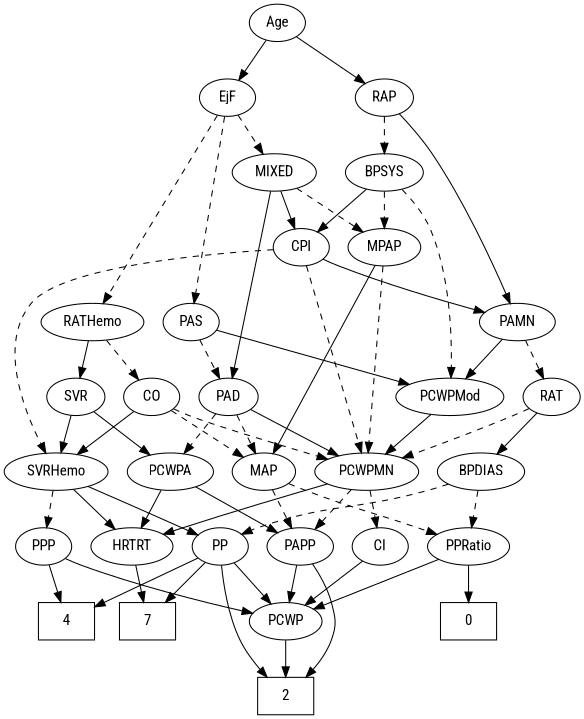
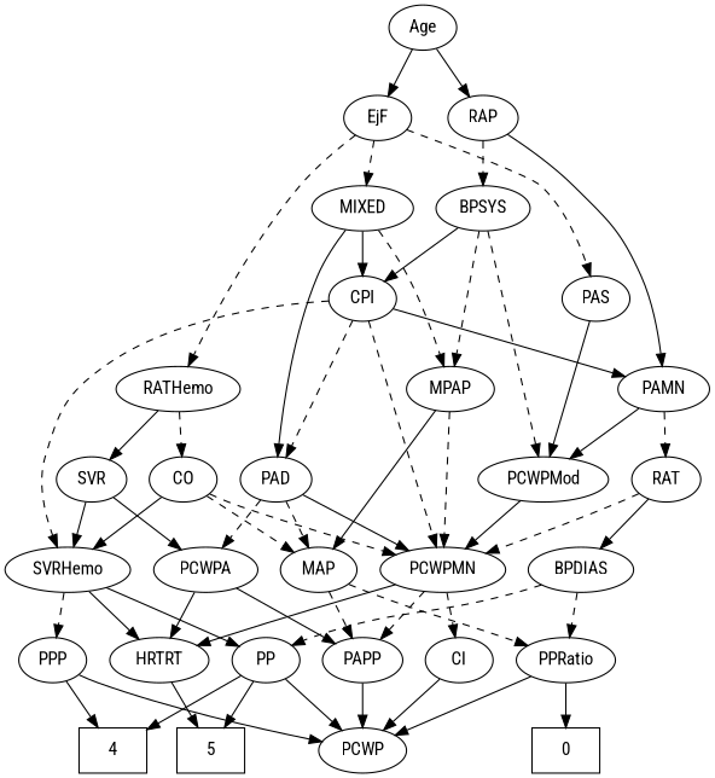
  strict digraph {
    fontname="Roboto Condensed"
    node [fontname="Roboto Condensed"]
    edge [fontname="Roboto Condensed" style=solid]
    n1 [height=0.5 label=0 shape=box width=0.75]
-   2 [height=0.5 shape=box width=0.75]
    4 [height=0.5 shape=box width=0.75]
-   5 [height=0.5 shape=box width=0.75 label=7]
+   5 [height=0.5 shape=box width=0.75]
    Age [height=0.5 width=0.75]
    EjF [height=0.5 width=0.75]
    RAP [height=0.5 width=0.77632]
    MIXED [height=0.5 width=1.1193]
    PAS [height=0.5 width=0.75]
    RATHemo [height=0.5 width=1.3721]
    BPSYS [height=0.5 width=1.0471]
    PAMN [height=0.5 width=1.011]
    MPAP [height=0.5 width=0.97491]
    PAD [height=0.5 width=0.79437]
    CPI [height=0.5 width=0.75]
    PCWPMod [height=0.5 width=1.4443]
    CO [height=0.5 width=0.75]
    SVR [height=0.5 width=0.77632]
    RAT [height=0.5 width=0.75827]
    PCWPMN [height=0.5 width=1.3902]
    MAP [height=0.5 width=0.84854]
    PCWPA [height=0.5 width=1.1555]
    SVRHemo [height=0.5 width=1.3902]
    BPDIAS [height=0.5 width=1.1735]
    PAPP [height=0.5 width=0.88464]
    HRTRT [height=0.5 width=1.1013]
    CI [height=0.5 width=0.75]
    PPRatio [height=0.5 width=1.1013]
    PP [height=0.5 width=0.75]
    PPP [height=0.5 width=0.75]
    PCWP [height=0.5 width=0.97491]
    Age -> EjF
    Age -> RAP
    EjF -> MIXED [style=dashed]
    EjF -> PAS [style=dashed]
    EjF -> RATHemo [style=dashed]
    RAP -> BPSYS [style=dashed]
    RAP -> PAMN
    MIXED -> MPAP [style=dashed]
    MIXED -> PAD
    MIXED -> CPI
-   PAS -> PAD [style=dashed]
+   CPI -> PAD [style=dashed]
    PAS -> PCWPMod
    RATHemo -> CO [style=dashed]
    RATHemo -> SVR
    BPSYS -> MPAP [style=dashed]
    BPSYS -> CPI
    BPSYS -> PCWPMod [style=dashed]
    PAMN -> PCWPMod
    PAMN -> RAT [style=dashed]
    MPAP -> PCWPMN [style=dashed]
    MPAP -> MAP
    PAD -> PCWPMN
    PAD -> MAP [style=dashed]
    PAD -> PCWPA [style=dashed]
    CPI -> PAMN
    CPI -> PCWPMN [style=dashed]
    CPI -> SVRHemo [style=dashed]
    PCWPMod -> PCWPMN
    CO -> PCWPMN [style=dashed]
    CO -> MAP [style=dashed]
    CO -> SVRHemo
    SVR -> PCWPA
    SVR -> SVRHemo
    RAT -> PCWPMN [style=dashed]
    RAT -> BPDIAS
    PCWPMN -> PAPP [style=dashed]
    PCWPMN -> HRTRT
    PCWPMN -> CI [style=dashed]
    MAP -> PAPP [style=dashed]
    MAP -> PPRatio [style=dashed]
    PCWPA -> PAPP
    PCWPA -> HRTRT
    SVRHemo -> HRTRT
    SVRHemo -> PP
    SVRHemo -> PPP [style=dashed]
    BPDIAS -> PPRatio [style=dashed]
    BPDIAS -> PP [style=dashed]
-   PAPP -> 2
    PAPP -> PCWP
    HRTRT -> 5
    CI -> PCWP
    PPRatio -> n1
    PPRatio -> PCWP
-   PP -> 2
    PP -> 4
    PP -> 5
    PP -> PCWP
    PPP -> 4
    PPP -> PCWP
-   PCWP -> 2
  }
